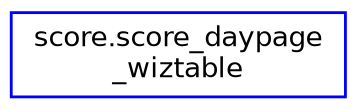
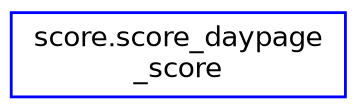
  digraph {
    rankdir=LR
-   n1 [color=blue fillcolor=white fontname=Helvetica fontsize=10 height=0.2 label="score.score_daypage\l_wiztable" shape=record style=filled width=0.4]
+   n1 [color=blue fillcolor=white fontname=Helvetica fontsize=10 height=0.2 label="score.score_daypage\l_score" shape=record style=filled width=0.4]
  }
